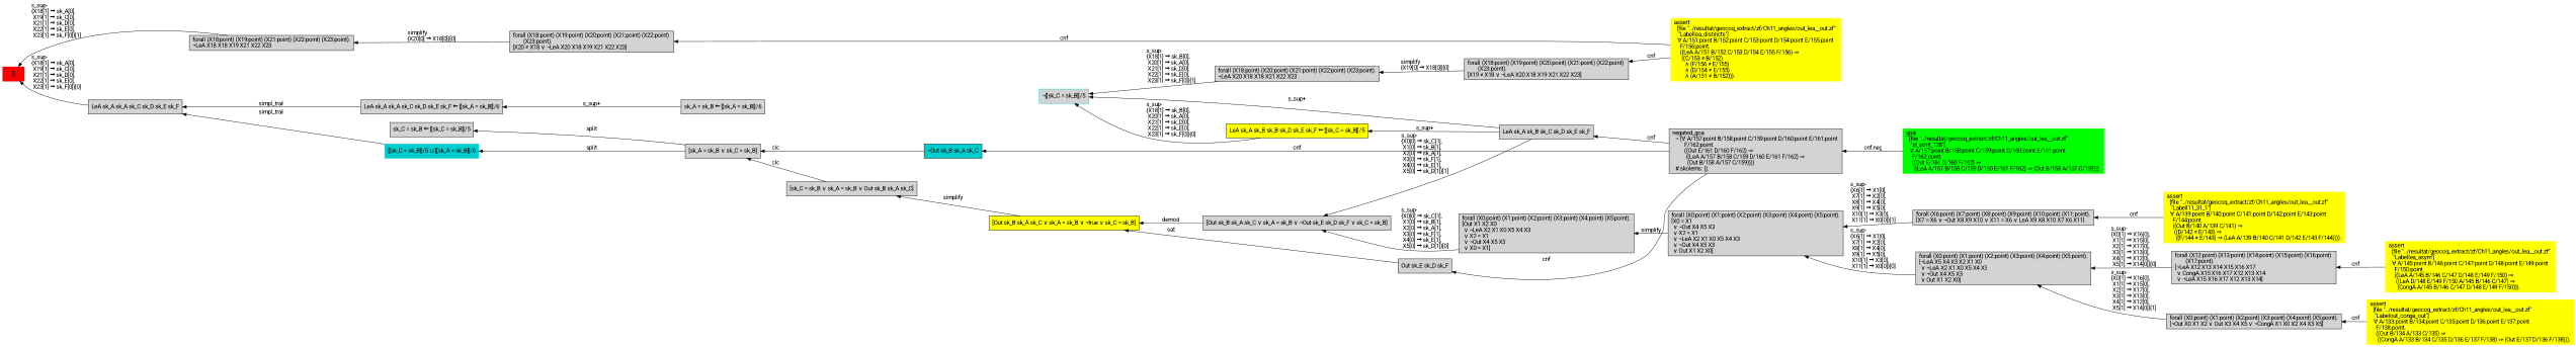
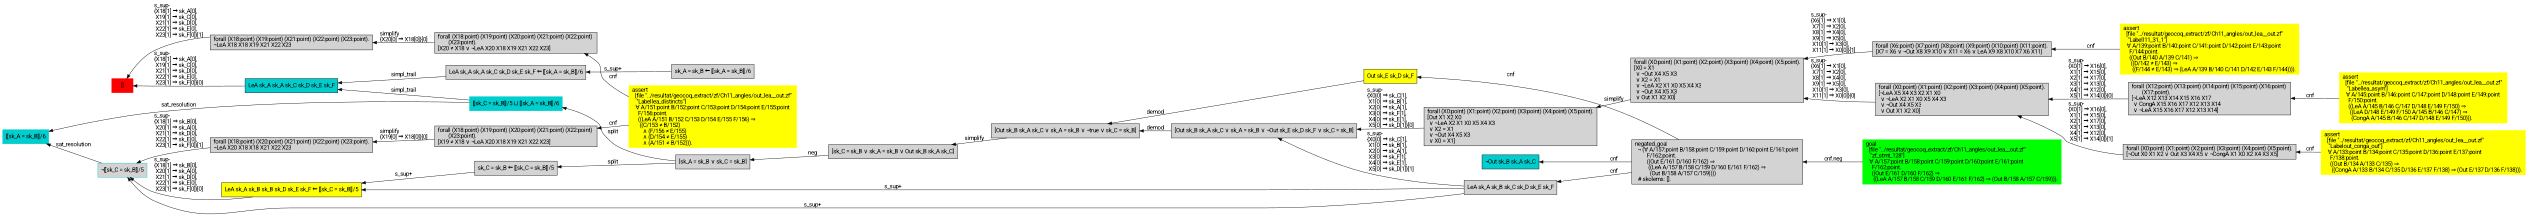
  digraph {
    fontname=Roboto
    rankdir=LR
    node [fontname=Roboto shape=box style=filled]
    edge [dir=back fontname=Roboto]
    n1 [color=red label="[]"]
    n2 [label="forall (X18:point) (X19:point) (X21:point) (X22:point) (X23:point).\l¬LeA X18 X18 X19 X21 X22 X23\l"]
-   n3 [label="LeA sk_A sk_A sk_C sk_D sk_E sk_F\l"]
+   n3 [label="LeA sk_A sk_A sk_C sk_D sk_E sk_F\l" fillcolor=cyan3]
    n4 [label="forall (X18:point) (X19:point) (X20:point) (X21:point) (X22:point) \l       (X23:point).\l[X20 ≠ X18 ∨ ¬LeA X20 X18 X19 X21 X22 X23]\l"]
    n5 [label="LeA sk_A sk_A sk_C sk_D sk_E sk_F ← ⟦sk_A = sk_B⟧/6\l"]
    n6 [color=cyan3 label="⟦sk_C = sk_B⟧/5 ⊔ ⟦sk_A = sk_B⟧/6\l"]
    n7 [color=yellow label="assert\l  [file \"../resultat/geocoq_extract/zf/Ch11_angles/out_lea__out.zf\" \l   \"Labellea_distincts\"]\l  ∀ A/151:point B/152:point C/153:point D/154:point E/155:point \l    F/156:point.\l    ((LeA A/151 B/152 C/153 D/154 E/155 F/156) ⇒\l     ((C/153 ≠ B/152)\l      ∧ (F/156 ≠ E/155)\l      ∧ (D/154 ≠ E/155)\l      ∧ (A/151 ≠ B/152))).\l"]
+   n8 [color=cyan3 label="⟦sk_A = sk_B⟧/6\l"]
    n9 [color=cyan3 fillcolor=lightgrey label="¬⟦sk_C = sk_B⟧/5\l"]
    n10 [label="sk_A = sk_B ← ⟦sk_A = sk_B⟧/6\l"]
    n11 [label="forall (X18:point) (X20:point) (X21:point) (X22:point) (X23:point).\l¬LeA X20 X18 X18 X21 X22 X23\l"]
    n12 [fillcolor=yellow label="LeA sk_A sk_B sk_B sk_D sk_E sk_F ← ⟦sk_C = sk_B⟧/5\l"]
    n13 [label="LeA sk_A sk_B sk_C sk_D sk_E sk_F\l"]
    n14 [label="[sk_A = sk_B ∨ sk_C = sk_B]\l"]
    n15 [label="forall (X18:point) (X19:point) (X20:point) (X21:point) (X22:point) \l       (X23:point).\l[X19 ≠ X18 ∨ ¬LeA X20 X18 X19 X21 X22 X23]\l"]
    n16 [label="sk_C = sk_B ← ⟦sk_C = sk_B⟧/5\l"]
    n17 [label="negated_goal\l  ¬ (∀ A/157:point B/158:point C/159:point D/160:point E/161:point \l        F/162:point.\l        ((Out E/161 D/160 F/162) ⇒\l         ((LeA A/157 B/158 C/159 D/160 E/161 F/162) ⇒\l          (Out B/158 A/157 C/159))))\l  # skolems: [].\l"]
    n18 [color=green label="goal\l  [file \"../resultat/geocoq_extract/zf/Ch11_angles/out_lea__out.zf\" \l   \"zf_stmt_128\"]\l  ∀ A/157:point B/158:point C/159:point D/160:point E/161:point \l    F/162:point.\l    ((Out E/161 D/160 F/162) ⇒\l     ((LeA A/157 B/158 C/159 D/160 E/161 F/162) ⇒ (Out B/158 A/157 C/159))).\l"]
    n19 [fillcolor=cyan3 label="¬Out sk_B sk_A sk_C\l"]
    n20 [label="[sk_C = sk_B ∨ sk_A = sk_B ∨ Out sk_B sk_A sk_C]\l"]
-   n21 [label="[Out sk_B sk_A sk_C ∨ sk_A = sk_B ∨ ¬true ∨ sk_C = sk_B]\l" fillcolor=yellow]
-   n22 [label="Out sk_E sk_D sk_F\l"]
+   n21 [label="[Out sk_B sk_A sk_C ∨ sk_A = sk_B ∨ ¬true ∨ sk_C = sk_B]\l"]
+   n22 [label="Out sk_E sk_D sk_F\l" fillcolor=yellow]
    n23 [label="[Out sk_B sk_A sk_C ∨ sk_A = sk_B ∨ ¬Out sk_E sk_D sk_F ∨ sk_C = sk_B]\l"]
    n24 [label="forall (X0:point) (X1:point) (X2:point) (X3:point) (X4:point) (X5:point).\l[Out X1 X2 X0\l ∨ ¬LeA X2 X1 X0 X5 X4 X3\l ∨ X2 = X1\l ∨ ¬Out X4 X5 X3\l ∨ X0 = X1]\l"]
    n25 [label="forall (X0:point) (X1:point) (X2:point) (X3:point) (X4:point) (X5:point).\l[X0 = X1\l ∨ ¬Out X4 X5 X3\l ∨ X2 = X1\l ∨ ¬LeA X2 X1 X0 X5 X4 X3\l ∨ ¬Out X4 X5 X3\l ∨ Out X1 X2 X0]\l"]
    n26 [label="forall (X0:point) (X1:point) (X2:point) (X3:point) (X4:point) (X5:point).\l[¬LeA X5 X4 X3 X2 X1 X0\l ∨ ¬LeA X2 X1 X0 X5 X4 X3\l ∨ ¬Out X4 X5 X3\l ∨ Out X1 X2 X0]\l"]
    n27 [label="forall (X6:point) (X7:point) (X8:point) (X9:point) (X10:point) (X11:point).\l[X7 = X6 ∨ ¬Out X8 X9 X10 ∨ X11 = X6 ∨ LeA X9 X8 X10 X7 X6 X11]\l"]
    n28 [label="forall (X0:point) (X1:point) (X2:point) (X3:point) (X4:point) (X5:point).\l[¬Out X0 X1 X2 ∨ Out X3 X4 X5 ∨ ¬CongA X1 X0 X2 X4 X3 X5]\l"]
    n29 [label="forall (X12:point) (X13:point) (X14:point) (X15:point) (X16:point) \l       (X17:point).\l[¬LeA X12 X13 X14 X15 X16 X17\l ∨ CongA X15 X16 X17 X12 X13 X14\l ∨ ¬LeA X15 X16 X17 X12 X13 X14]\l"]
    n30 [color=yellow label="assert\l  [file \"../resultat/geocoq_extract/zf/Ch11_angles/out_lea__out.zf\" \l   \"Labell11_31_1\"]\l  ∀ A/139:point B/140:point C/141:point D/142:point E/143:point \l    F/144:point.\l    ((Out B/140 A/139 C/141) ⇒\l     ((D/142 ≠ E/143) ⇒\l      ((F/144 ≠ E/143) ⇒ (LeA A/139 B/140 C/141 D/142 E/143 F/144)))).\l"]
    n31 [color=yellow label="assert\l  [file \"../resultat/geocoq_extract/zf/Ch11_angles/out_lea__out.zf\" \l   \"Labelout_conga_out\"]\l  ∀ A/133:point B/134:point C/135:point D/136:point E/137:point \l    F/138:point.\l    ((Out B/134 A/133 C/135) ⇒\l     ((CongA A/133 B/134 C/135 D/136 E/137 F/138) ⇒ (Out E/137 D/136 F/138))).\l"]
    n32 [color=yellow label="assert\l  [file \"../resultat/geocoq_extract/zf/Ch11_angles/out_lea__out.zf\" \l   \"Labellea_asym\"]\l  ∀ A/145:point B/146:point C/147:point D/148:point E/149:point \l    F/150:point.\l    ((LeA A/145 B/146 C/147 D/148 E/149 F/150) ⇒\l     ((LeA D/148 E/149 F/150 A/145 B/146 C/147) ⇒\l      (CongA A/145 B/146 C/147 D/148 E/149 F/150))).\l"]
    n1 -> n2 [label="s_sup-\l\{X18[1] → sk_A[0], \l X19[1] → sk_C[0], \l X21[1] → sk_D[0], \l X22[1] → sk_E[0], \l X23[1] → sk_F[0]\}[1]\l"]
    n1 -> n3 [label="s_sup-\l\{X18[1] → sk_A[0], \l X19[1] → sk_C[0], \l X21[1] → sk_D[0], \l X22[1] → sk_E[0], \l X23[1] → sk_F[0]\}[0]\l"]
    n2 -> n4 [label="simplify\l\{X20[0] → X18[0]\}[0]\l"]
    n3 -> n5 [label=simpl_trail]
    n3 -> n6 [label=simpl_trail]
    n4 -> n7 [label=cnf]
    n5 -> n10 [label="s_sup+\l"]
    n6 -> n14 [label=split]
+   n8 -> n6 [label=sat_resolution]
+   n8 -> n9 [label=sat_resolution]
    n9 -> n11 [label="s_sup-\l\{X18[1] → sk_B[0], \l X20[1] → sk_A[0], \l X21[1] → sk_D[0], \l X22[1] → sk_E[0], \l X23[1] → sk_F[0]\}[1]\l"]
    n9 -> n12 [label="s_sup-\l\{X18[1] → sk_B[0], \l X20[1] → sk_A[0], \l X21[1] → sk_D[0], \l X22[1] → sk_E[0], \l X23[1] → sk_F[0]\}[0]\l"]
    n9 -> n13 [label="s_sup+\l"]
    n11 -> n15 [label="simplify\l\{X19[0] → X18[0]\}[0]\l"]
    n12 -> n13 [label="s_sup+\l"]
+   n12 -> n16 [label="s_sup+\l"]
    n13 -> n17 [label=cnf]
-   n14 -> n19 [label=clc]
-   n14 -> n20 [label=clc]
+   n14 -> n20 [label=neg]
    n15 -> n7 [label=cnf]
    n16 -> n14 [label=split]
    n17 -> n18 [label="cnf.neg"]
    n19 -> n17 [label=cnf]
    n20 -> n21 [label=simplify]
-   n21 -> n22 [label=sat]
+   n21 -> n22 [label=demod]
    n21 -> n23 [label=demod]
    n22 -> n17 [label=cnf]
    n23 -> n13 [label="s_sup-\l\{X0[0] → sk_C[1], \l X1[0] → sk_B[1], \l X2[0] → sk_A[1], \l X3[0] → sk_F[1], \l X4[0] → sk_E[1], \l X5[0] → sk_D[1]\}[1]\l"]
    n23 -> n24 [label="s_sup-\l\{X0[0] → sk_C[1], \l X1[0] → sk_B[1], \l X2[0] → sk_A[1], \l X3[0] → sk_F[1], \l X4[0] → sk_E[1], \l X5[0] → sk_D[1]\}[0]\l"]
    n24 -> n25 [label=simplify]
    n25 -> n26 [label="s_sup-\l\{X6[1] → X1[0], \l X7[1] → X2[0], \l X8[1] → X4[0], \l X9[1] → X5[0], \l X10[1] → X3[0], \l X11[1] → X0[0]\}[0]\l"]
    n25 -> n27 [label="s_sup-\l\{X6[1] → X1[0], \l X7[1] → X2[0], \l X8[1] → X4[0], \l X9[1] → X5[0], \l X10[1] → X3[0], \l X11[1] → X0[0]\}[1]\l"]
    n26 -> n28 [label="s_sup-\l\{X0[1] → X16[0], \l X1[1] → X15[0], \l X2[1] → X17[0], \l X3[1] → X13[0], \l X4[1] → X12[0], \l X5[1] → X14[0]\}[1]\l"]
    n26 -> n29 [label="s_sup-\l\{X0[1] → X16[0], \l X1[1] → X15[0], \l X2[1] → X17[0], \l X3[1] → X13[0], \l X4[1] → X12[0], \l X5[1] → X14[0]\}[0]\l"]
    n27 -> n30 [label=cnf]
    n28 -> n31 [label=cnf]
    n29 -> n32 [label=cnf]
  }
